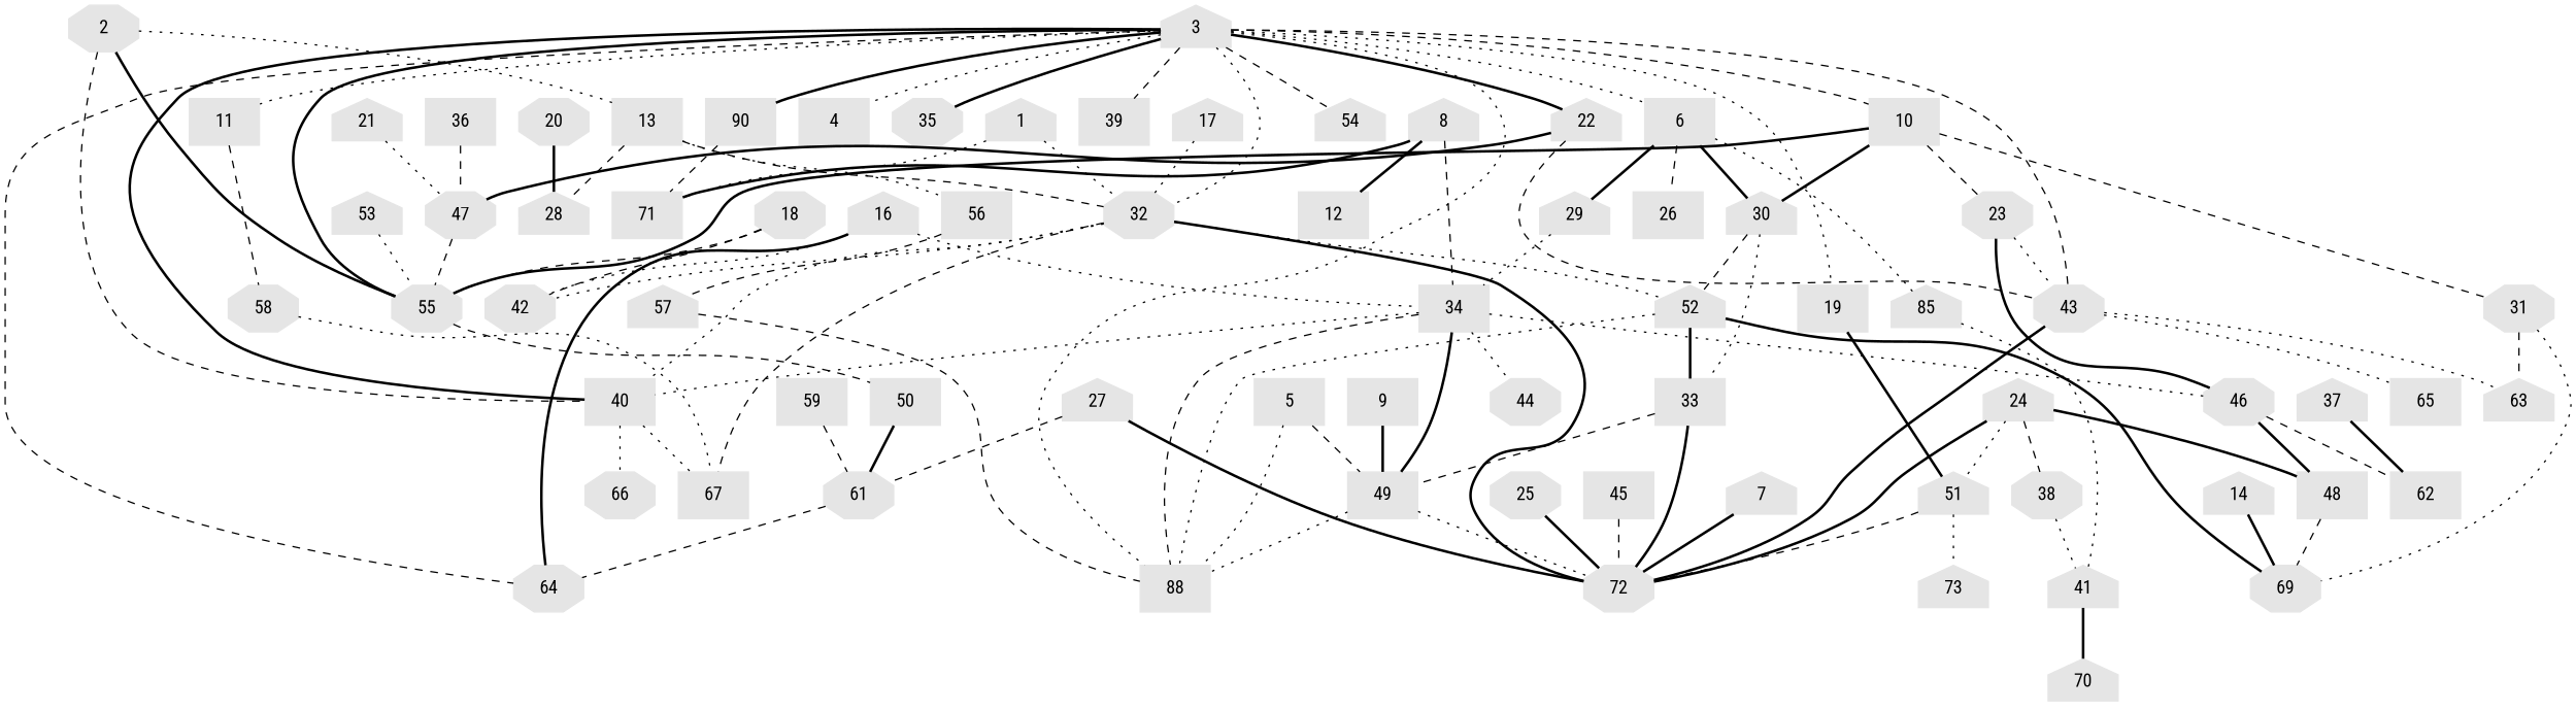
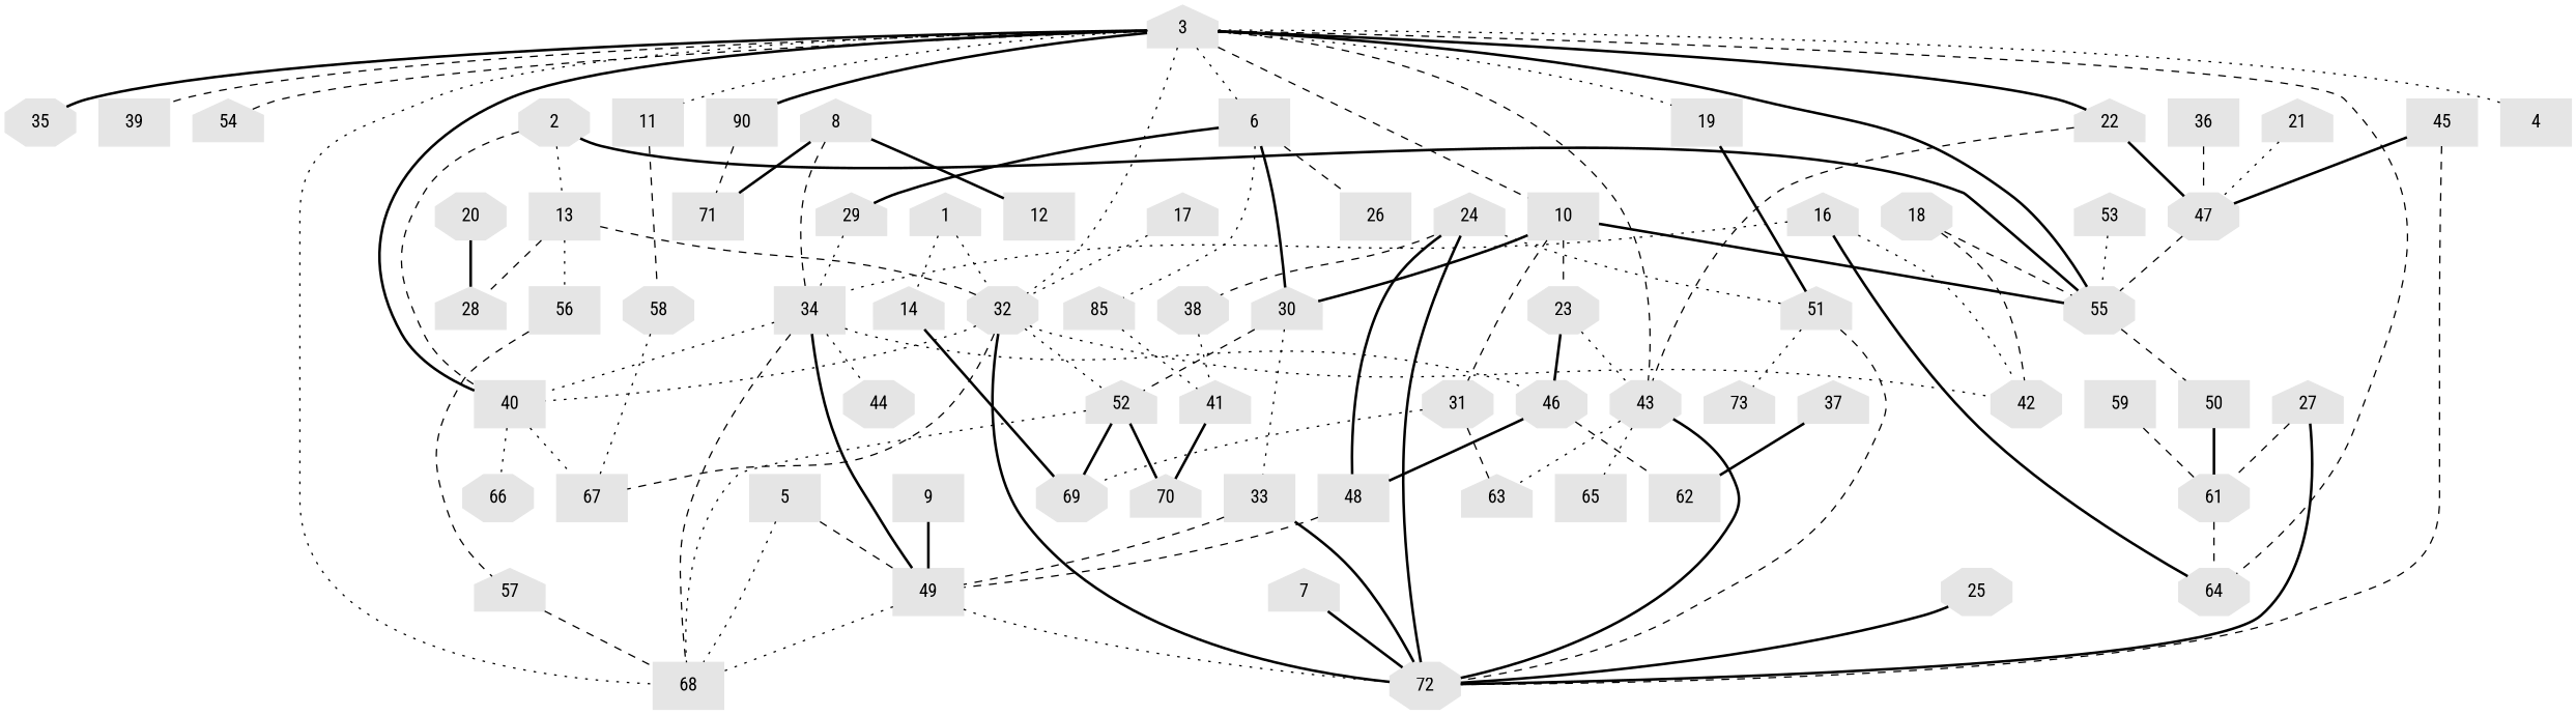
  graph {
    fontname="Roboto Condensed"
    node [color=gray90 fontname="Roboto Condensed" shape=box style=filled]
    edge [fontname="Roboto Condensed" style=dotted weight=1.0]
    1 [shape=house]
    32 [shape=octagon]
    71
    40
    72 [shape=octagon]
    42 [shape=octagon]
    52 [shape=house]
    67
    2 [shape=octagon]
    13
    55 [shape=octagon]
    28 [shape=house]
    56
    66 [shape=octagon]
    50
    3 [shape=house]
    4
    6
    10
    11
    19
    22 [shape=house]
    35 [shape=octagon]
    39
    43 [shape=octagon]
    54 [shape=house]
    n27 [label=90]
    64 [shape=octagon]
-   68 [label=88]
+   68
    n30 [label=85 shape=house]
    26
    29 [shape=house]
    30 [shape=house]
    23 [shape=octagon]
    31 [shape=octagon]
    58 [shape=octagon]
    51 [shape=house]
    47 [shape=octagon]
    63 [shape=house]
    65
    5
    49
    41 [shape=house]
    34
    33
    7 [shape=house]
    8 [shape=house]
    12
    46 [shape=octagon]
    44 [shape=octagon]
    9
    69 [shape=octagon]
    57 [shape=house]
    14 [shape=house]
    70 [shape=house]
    16 [shape=house]
    17 [shape=house]
    18 [shape=octagon]
    20 [shape=octagon]
    21 [shape=house]
    48
    62
    24 [shape=house]
    38 [shape=octagon]
    73 [shape=house]
    25 [shape=octagon]
    27 [shape=house]
    61 [shape=octagon]
    36
    37 [shape=house]
    45
    53 [shape=house]
    59
    1 -- 32
-   1 -- 71
+   1 -- 14
    32 -- 40
    32 -- 72 [style=bold weight=2.0]
    32 -- 42
    32 -- 52
    32 -- 67 [style=dashed]
    40 -- 67
    40 -- 66
    52 -- 68
    52 -- 69 [style=bold]
-   52 -- 33 [style=bold]
+   52 -- 70 [style=bold]
    2 -- 40 [style=dashed]
    2 -- 13
    2 -- 55 [style=bold]
    13 -- 32 [style=dashed]
    13 -- 28 [style=dashed]
    13 -- 56
    55 -- 50 [style=dashed]
    56 -- 57 [style=dashed]
    50 -- 61 [style=bold]
    3 -- 32
    3 -- 40 [style=bold]
    3 -- 55 [style=bold]
    3 -- 4
    3 -- 6
    3 -- 10 [style=dashed]
    3 -- 11
    3 -- 19
    3 -- 22 [style=bold]
    3 -- 35 [style=bold]
    3 -- 39 [style=dashed]
    3 -- 43 [style=dashed]
    3 -- 54 [style=dashed]
    3 -- n27 [style=bold]
    3 -- 64 [style=dashed]
    3 -- 68
    6 -- n30
    6 -- 26 [style=dashed]
    6 -- 29 [style=bold]
    6 -- 30 [style=bold]
    10 -- 55 [style=bold]
    10 -- 30 [style=bold]
    10 -- 23 [style=dashed]
    10 -- 31 [style=dashed]
    11 -- 58 [style=dashed]
    19 -- 51 [style=bold]
    22 -- 43 [style=dashed]
    22 -- 47 [style=bold]
    43 -- 72 [style=bold]
    43 -- 63
    43 -- 65
    n27 -- 71 [style=dashed]
    n30 -- 41
    29 -- 34
    30 -- 52 [style=dashed]
    30 -- 33
    23 -- 43
    23 -- 46 [style=bold]
    31 -- 63 [style=dashed]
    31 -- 69
    58 -- 67
    51 -- 72 [style=dashed]
    51 -- 73
    47 -- 55 [style=dashed]
    5 -- 68
    5 -- 49 [style=dashed]
    49 -- 72
    49 -- 68
    41 -- 70 [style=bold]
    34 -- 40
    34 -- 68 [style=dashed]
    34 -- 49 [style=bold]
    34 -- 46
    34 -- 44
    33 -- 72 [style=bold]
    33 -- 49 [style=dashed]
    7 -- 72 [style=bold]
    8 -- 71 [style=bold]
    8 -- 34 [style=dashed]
    8 -- 12 [style=bold]
    46 -- 48 [style=bold]
    46 -- 62 [style=dashed]
    9 -- 49 [style=bold]
    57 -- 68 [style=dashed]
    14 -- 69 [style=bold]
    16 -- 42
    16 -- 64 [style=bold]
    16 -- 34
    17 -- 32
    18 -- 42 [style=dashed]
    18 -- 55 [style=dashed]
    20 -- 28 [style=bold]
    21 -- 47
-   48 -- 69 [style=dashed]
+   48 -- 49 [style=dashed]
    24 -- 72 [style=bold]
    24 -- 51
    24 -- 48 [style=bold]
    24 -- 38 [style=dashed]
    38 -- 41
    25 -- 72 [style=bold]
    27 -- 72 [style=bold]
    27 -- 61 [style=dashed]
    61 -- 64 [style=dashed]
    36 -- 47 [style=dashed]
    37 -- 62 [style=bold]
    45 -- 72 [style=dashed]
+   45 -- 47 [style=bold]
    53 -- 55
    59 -- 61 [style=dashed]
  }
